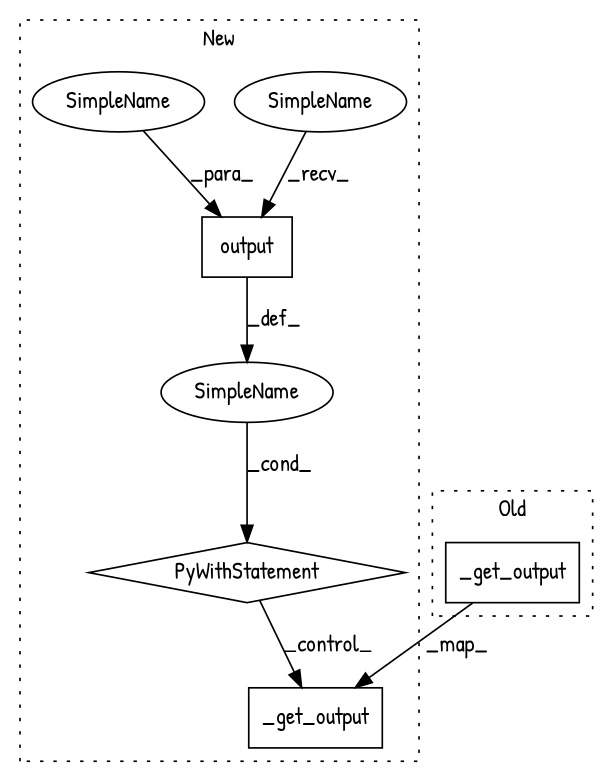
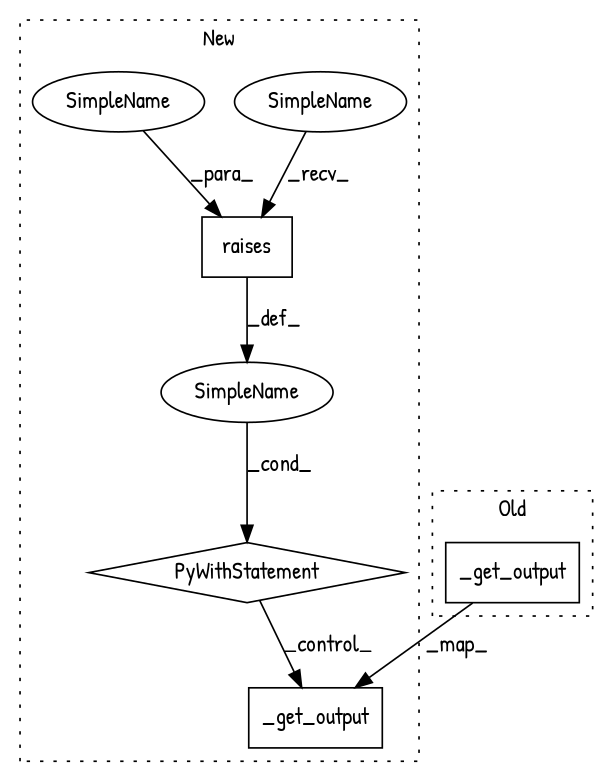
  digraph {
    fontname="Patrick Hand"
    node [a=32 l="12,1" shape=box fontname="Patrick Hand"]
    edge [fontname="Patrick Hand"]
    n1 [label=_get_output s="1826,1861"]
    n2 [a=104 l="10,2" label=PyWithStatement s="1781,1816" shape=diamond]
    n3 [a=42 label=SimpleName shape=ellipse l=""]
-   n4 [l="7,1" label=output s="1798,1815"]
+   n4 [l="7,1" label=raises s="1798,1815"]
    n5 [a=42 l=6 label=SimpleName s=1791 shape=ellipse]
    n6 [a=42 l=10 label=SimpleName s=1805 shape=ellipse]
    n7 [label=_get_output s="1642,1677"]
    subgraph cluster_1 {
      label=New
      style=dotted
      n1
      n2
      n3
      n4
      n5
      n6
    }
    subgraph cluster_2 {
      label=Old
      style=dotted
      n7
    }
    n2 -> n1 [label=_control_]
    n3 -> n2 [label=_cond_]
    n4 -> n3 [label=_def_]
    n5 -> n4 [label=_recv_]
    n6 -> n4 [label=_para_]
    n7 -> n1 [label=_map_]
  }
